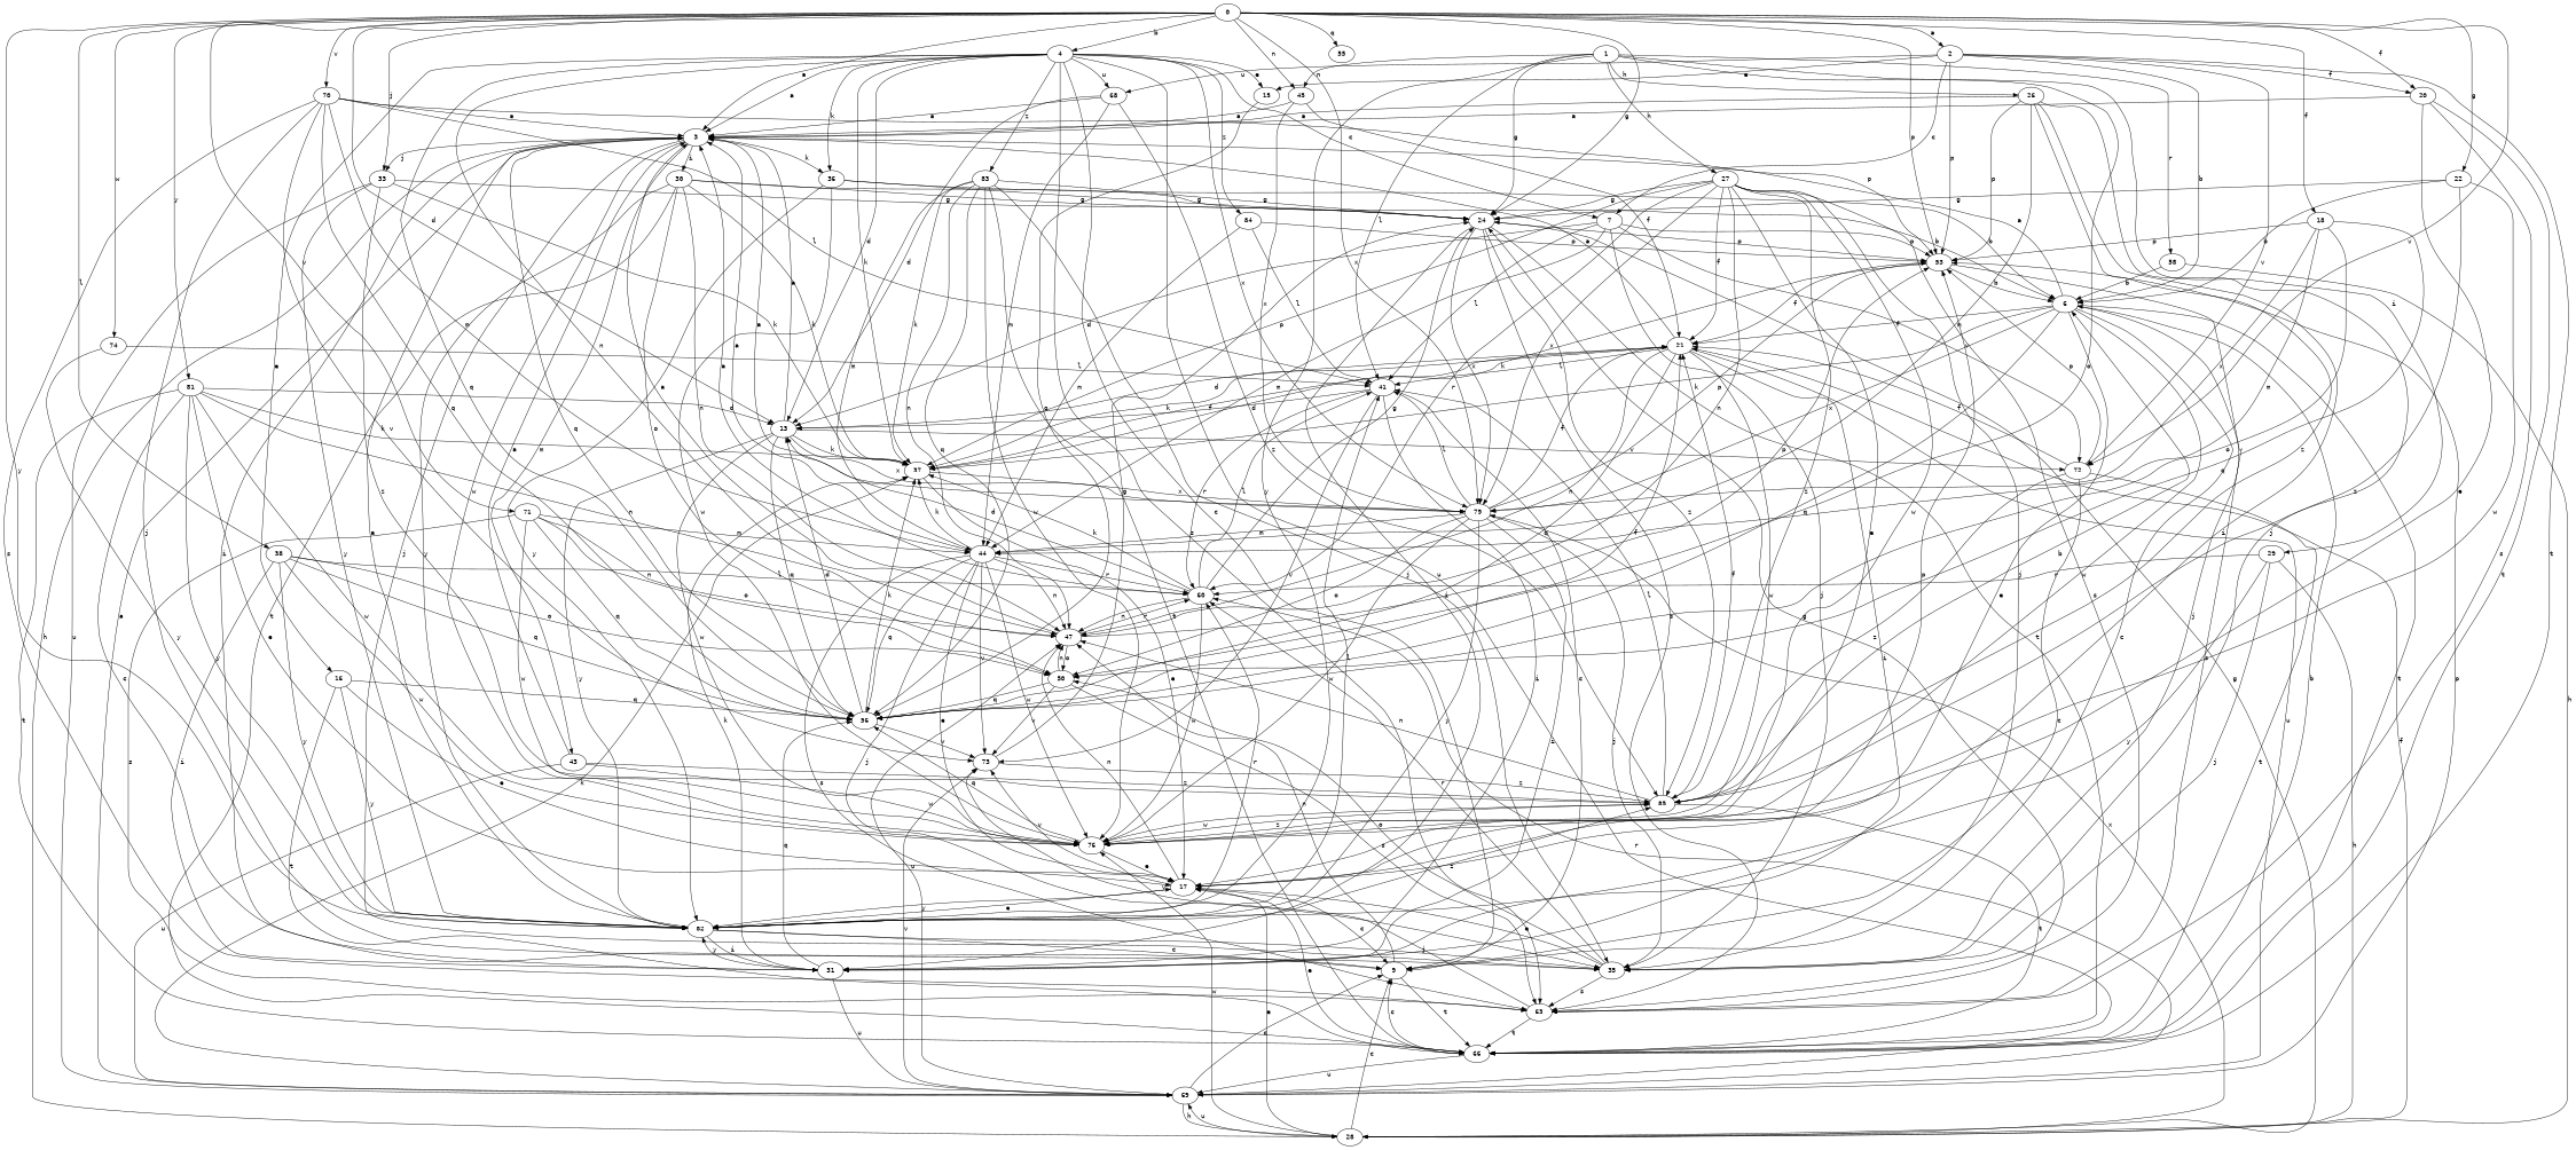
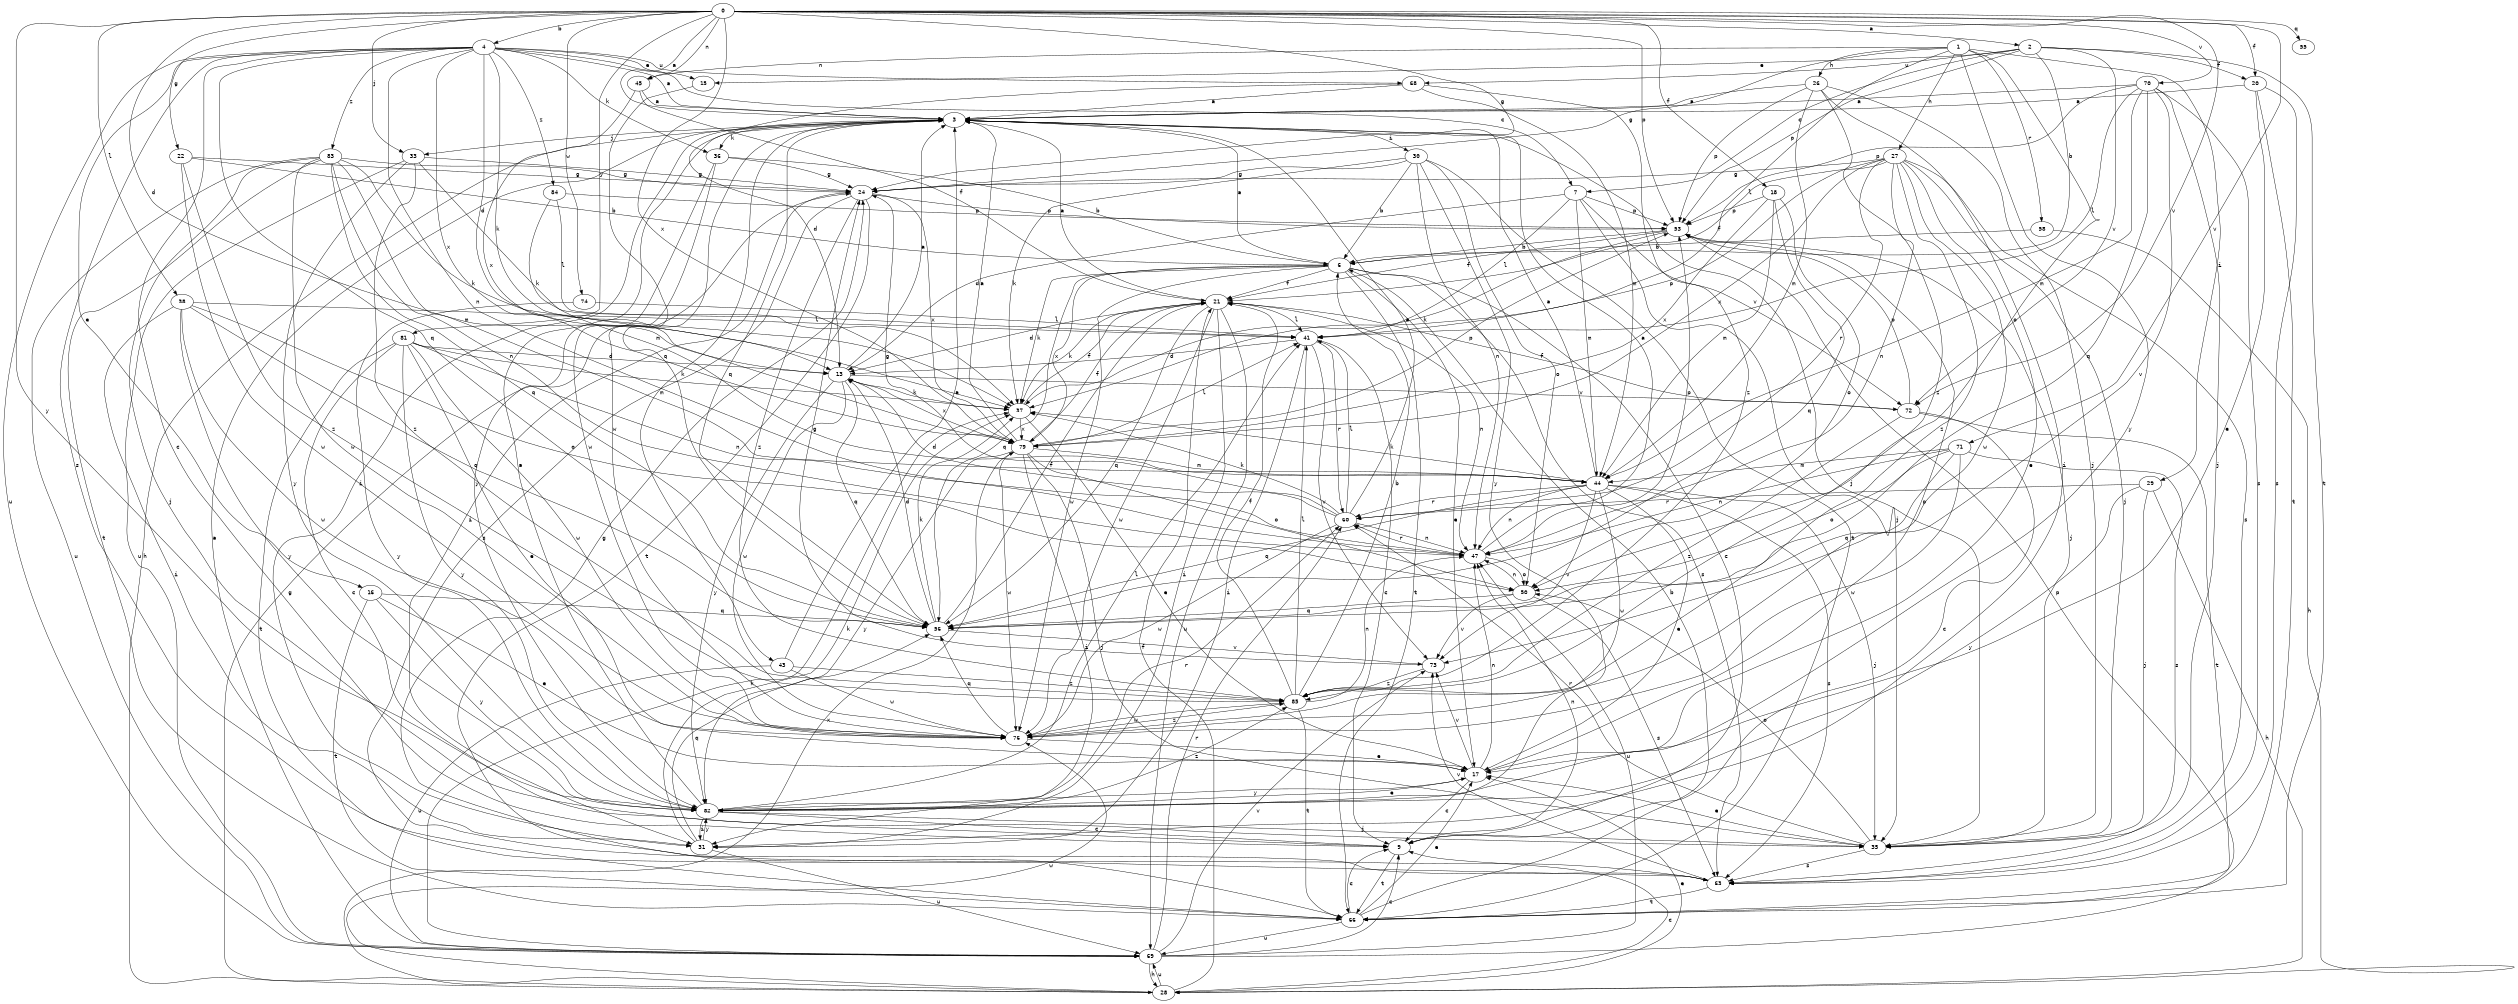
  strict digraph {
    fontname="DejaVu Sans Mono"
    node [fontname="DejaVu Sans Mono"]
    edge [fontname="DejaVu Sans Mono"]
    0
    2
    3
    4
    13
    18
    20
    22
    24
    33
    38
    45
    53
    55
    70
    71
    72
    74
    79
    81
    82
    6
    7
    15
    66
    68
    28
    30
    31
    35
    36
    43
    56
    76
    9
    16
    37
    47
    63
    69
    83
    84
    50
    44
    17
    85
    41
    21
    73
    60
    1
    26
    27
    29
    58
    0 -> 2 [label=a]
    0 -> 3 [label=a]
    0 -> 4 [label=b]
    0 -> 13 [label=d]
    0 -> 18 [label=f]
    0 -> 20 [label=f]
    0 -> 22 [label=g]
    0 -> 24 [label=g]
    0 -> 33 [label=j]
    0 -> 38 [label=l]
    0 -> 45 [label=n]
    0 -> 53 [label=p]
    0 -> 55 [label=q]
    0 -> 70 [label=v]
    0 -> 71 [label=v]
    0 -> 72 [label=v]
    0 -> 74 [label=w]
    0 -> 79 [label=x]
    0 -> 81 [label=y]
    0 -> 82 [label=y]
    2 -> 20 [label=f]
    2 -> 53 [label=p]
    2 -> 72 [label=v]
    2 -> 6 [label=b]
    2 -> 7 [label=c]
    2 -> 15 [label=e]
    2 -> 66 [label=t]
    2 -> 68 [label=u]
    3 -> 33 [label=j]
    3 -> 28 [label=h]
    3 -> 30 [label=i]
    3 -> 31 [label=i]
    3 -> 35 [label=j]
    3 -> 36 [label=k]
    3 -> 43 [label=m]
    3 -> 56 [label=q]
    3 -> 76 [label=w]
    4 -> 3 [label=a]
    4 -> 13 [label=d]
    4 -> 79 [label=x]
    4 -> 7 [label=c]
    4 -> 15 [label=e]
    4 -> 68 [label=u]
    4 -> 36 [label=k]
    4 -> 56 [label=q]
    4 -> 9 [label=c]
    4 -> 16 [label=e]
    4 -> 37 [label=k]
    4 -> 47 [label=n]
    4 -> 63 [label=s]
    4 -> 69 [label=u]
    4 -> 83 [label=z]
    4 -> 84 [label=z]
    13 -> 3 [label=a]
    13 -> 72 [label=v]
    13 -> 79 [label=x]
    13 -> 82 [label=y]
    13 -> 56 [label=q]
    13 -> 76 [label=w]
    13 -> 37 [label=k]
    18 -> 53 [label=p]
    18 -> 79 [label=x]
    18 -> 56 [label=q]
    18 -> 50 [label=o]
    18 -> 44 [label=m]
    20 -> 3 [label=a]
    20 -> 66 [label=t]
    20 -> 63 [label=s]
    20 -> 17 [label=e]
    22 -> 24 [label=g]
    22 -> 6 [label=b]
    22 -> 76 [label=w]
    22 -> 85 [label=z]
    24 -> 53 [label=p]
    24 -> 79 [label=x]
    24 -> 66 [label=t]
    24 -> 31 [label=i]
    24 -> 63 [label=s]
    24 -> 85 [label=z]
    33 -> 24 [label=g]
    33 -> 82 [label=y]
    33 -> 37 [label=k]
    33 -> 69 [label=u]
    33 -> 85 [label=z]
    38 -> 82 [label=y]
    38 -> 31 [label=i]
    38 -> 56 [label=q]
    38 -> 76 [label=w]
    38 -> 50 [label=o]
-   38 -> 60 [label=l]
+   38 -> 41 [label=l]
    45 -> 3 [label=a]
    45 -> 79 [label=x]
    45 -> 21 [label=f]
    53 -> 6 [label=b]
    53 -> 35 [label=j]
    53 -> 37 [label=k]
    53 -> 21 [label=f]
    70 -> 3 [label=a]
    70 -> 53 [label=p]
    70 -> 35 [label=j]
    70 -> 56 [label=q]
    70 -> 63 [label=s]
    70 -> 44 [label=m]
    70 -> 41 [label=l]
    70 -> 73 [label=v]
    71 -> 56 [label=q]
    71 -> 76 [label=w]
    71 -> 47 [label=n]
    71 -> 63 [label=s]
    71 -> 50 [label=o]
    71 -> 44 [label=m]
    72 -> 53 [label=p]
    72 -> 66 [label=t]
    72 -> 9 [label=c]
    72 -> 85 [label=z]
    72 -> 21 [label=f]
    74 -> 82 [label=y]
    74 -> 41 [label=l]
    79 -> 3 [label=a]
    79 -> 53 [label=p]
    79 -> 82 [label=y]
    79 -> 31 [label=i]
    79 -> 35 [label=j]
    79 -> 76 [label=w]
    79 -> 50 [label=o]
    79 -> 44 [label=m]
    79 -> 41 [label=l]
    79 -> 21 [label=f]
    81 -> 13 [label=d]
    81 -> 82 [label=y]
    81 -> 66 [label=t]
    81 -> 76 [label=w]
    81 -> 9 [label=c]
    81 -> 37 [label=k]
    81 -> 47 [label=n]
    81 -> 17 [label=e]
    82 -> 3 [label=a]
    82 -> 31 [label=i]
    82 -> 35 [label=j]
    82 -> 9 [label=c]
    82 -> 17 [label=e]
    82 -> 85 [label=z]
    82 -> 41 [label=l]
    82 -> 60 [label=r]
    6 -> 3 [label=a]
    6 -> 79 [label=x]
    6 -> 66 [label=t]
    6 -> 56 [label=q]
    6 -> 76 [label=w]
    6 -> 9 [label=c]
    6 -> 37 [label=k]
    6 -> 63 [label=s]
    6 -> 17 [label=e]
    6 -> 21 [label=f]
    7 -> 13 [label=d]
    7 -> 53 [label=p]
    7 -> 72 [label=v]
    7 -> 35 [label=j]
    7 -> 44 [label=m]
    7 -> 41 [label=l]
    15 -> 56 [label=q]
    66 -> 6 [label=b]
    66 -> 9 [label=c]
    66 -> 69 [label=u]
    66 -> 17 [label=e]
    68 -> 3 [label=a]
    68 -> 13 [label=d]
    68 -> 44 [label=m]
    68 -> 85 [label=z]
    28 -> 24 [label=g]
    28 -> 79 [label=x]
    28 -> 76 [label=w]
    28 -> 9 [label=c]
    28 -> 69 [label=u]
    28 -> 17 [label=e]
    28 -> 21 [label=f]
    30 -> 24 [label=g]
    30 -> 82 [label=y]
    30 -> 6 [label=b]
    30 -> 66 [label=t]
    30 -> 37 [label=k]
    30 -> 47 [label=n]
    30 -> 50 [label=o]
    31 -> 82 [label=y]
    31 -> 56 [label=q]
    31 -> 37 [label=k]
    31 -> 69 [label=u]
    35 -> 63 [label=s]
    35 -> 50 [label=o]
    35 -> 17 [label=e]
    35 -> 60 [label=r]
    36 -> 24 [label=g]
    36 -> 82 [label=y]
    36 -> 6 [label=b]
    36 -> 76 [label=w]
    43 -> 3 [label=a]
    43 -> 76 [label=w]
    43 -> 69 [label=u]
    43 -> 85 [label=z]
    56 -> 13 [label=d]
    56 -> 37 [label=k]
    56 -> 21 [label=f]
    56 -> 73 [label=v]
    76 -> 56 [label=q]
    76 -> 17 [label=e]
    76 -> 85 [label=z]
    9 -> 66 [label=t]
    9 -> 47 [label=n]
    16 -> 82 [label=y]
    16 -> 66 [label=t]
    16 -> 56 [label=q]
    16 -> 17 [label=e]
    37 -> 79 [label=x]
    37 -> 17 [label=e]
    37 -> 21 [label=f]
    47 -> 3 [label=a]
    47 -> 53 [label=p]
    47 -> 50 [label=o]
    47 -> 60 [label=r]
    63 -> 24 [label=g]
    63 -> 66 [label=t]
    63 -> 73 [label=v]
    69 -> 3 [label=a]
    69 -> 53 [label=p]
    69 -> 28 [label=h]
    69 -> 9 [label=c]
    69 -> 37 [label=k]
    69 -> 47 [label=u]
    69 -> 73 [label=v]
    69 -> 60 [label=r]
    83 -> 24 [label=g]
    83 -> 66 [label=t]
    83 -> 35 [label=j]
    83 -> 56 [label=q]
    83 -> 76 [label=w]
    83 -> 37 [label=k]
    83 -> 47 [label=n]
+   83 -> 69 [label=u]
    83 -> 44 [label=m]
    84 -> 53 [label=p]
    84 -> 44 [label=m]
    84 -> 41 [label=l]
    50 -> 56 [label=q]
    50 -> 47 [label=n]
    50 -> 63 [label=s]
    50 -> 73 [label=v]
    44 -> 3 [label=a]
    44 -> 35 [label=j]
    44 -> 56 [label=q]
    44 -> 76 [label=w]
    44 -> 37 [label=k]
    44 -> 47 [label=n]
    44 -> 63 [label=s]
    44 -> 17 [label=e]
    44 -> 73 [label=v]
    44 -> 60 [label=r]
    17 -> 53 [label=p]
    17 -> 82 [label=y]
    17 -> 9 [label=c]
    17 -> 47 [label=n]
    17 -> 73 [label=v]
    85 -> 6 [label=b]
    85 -> 66 [label=t]
    85 -> 76 [label=w]
    85 -> 47 [label=n]
    85 -> 41 [label=l]
    85 -> 21 [label=f]
    41 -> 13 [label=d]
    41 -> 31 [label=i]
    41 -> 9 [label=c]
    41 -> 73 [label=v]
    41 -> 60 [label=r]
    21 -> 3 [label=a]
    21 -> 13 [label=d]
    21 -> 31 [label=i]
    21 -> 56 [label=q]
    21 -> 76 [label=w]
    21 -> 37 [label=k]
    21 -> 47 [label=n]
    21 -> 69 [label=u]
    21 -> 41 [label=l]
    73 -> 24 [label=g]
    73 -> 85 [label=z]
    60 -> 3 [label=a]
    60 -> 13 [label=d]
    60 -> 24 [label=g]
    60 -> 76 [label=w]
    60 -> 37 [label=k]
    60 -> 47 [label=n]
    60 -> 41 [label=l]
    1 -> 24 [label=g]
    1 -> 45 [label=n]
    1 -> 82 [label=y]
    1 -> 50 [label=o]
    1 -> 41 [label=l]
    1 -> 26 [label=h]
    1 -> 27 [label=h]
    1 -> 29 [label=i]
    1 -> 58 [label=r]
    26 -> 3 [label=a]
    26 -> 53 [label=p]
    26 -> 31 [label=i]
    26 -> 35 [label=j]
    26 -> 44 [label=m]
    26 -> 85 [label=z]
    27 -> 24 [label=g]
    27 -> 79 [label=x]
    27 -> 35 [label=j]
    27 -> 76 [label=w]
    27 -> 37 [label=p]
    27 -> 47 [label=n]
    27 -> 63 [label=s]
    27 -> 17 [label=e]
    27 -> 85 [label=z]
    27 -> 21 [label=f]
    27 -> 60 [label=r]
    29 -> 82 [label=y]
    29 -> 28 [label=h]
    29 -> 35 [label=j]
    29 -> 60 [label=r]
    58 -> 6 [label=b]
    58 -> 28 [label=h]
  }
